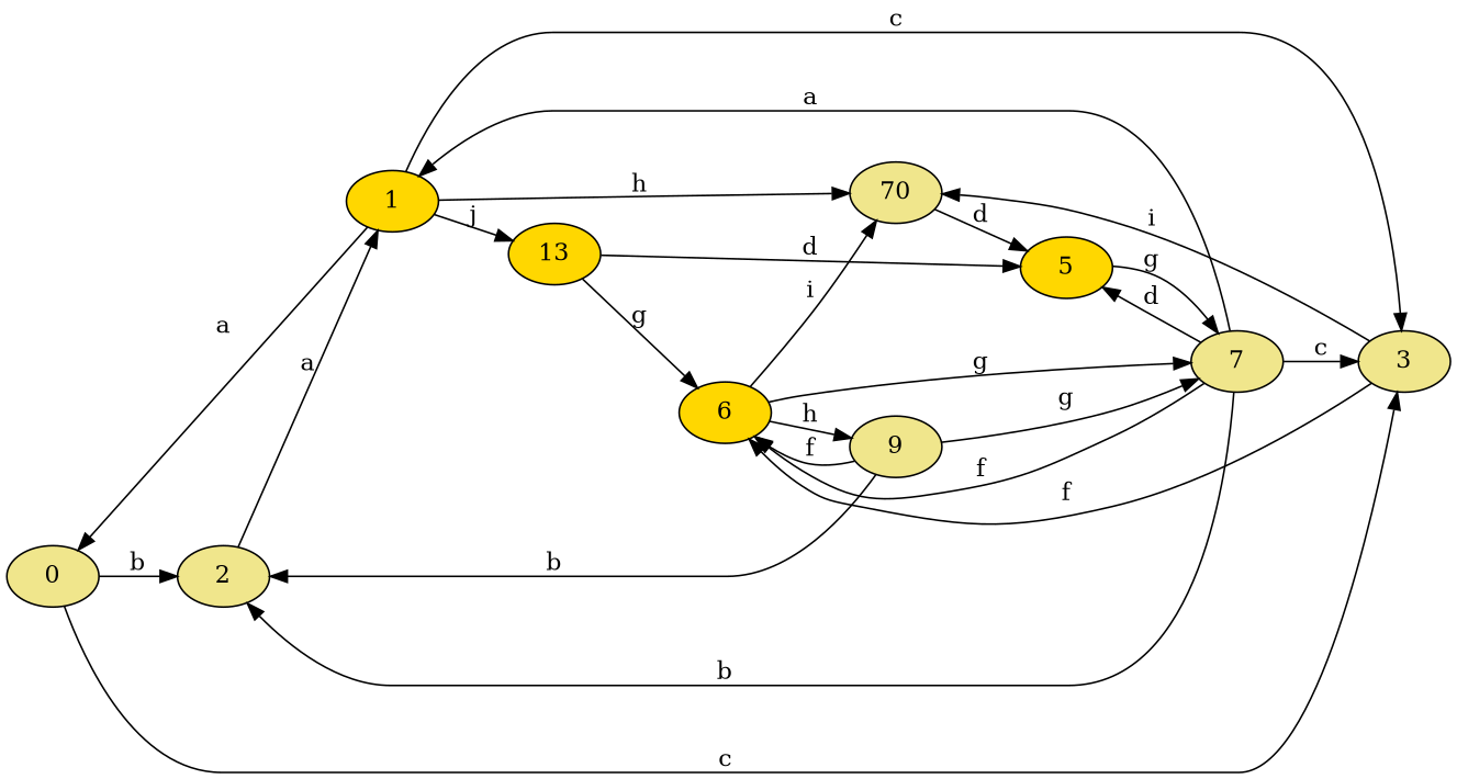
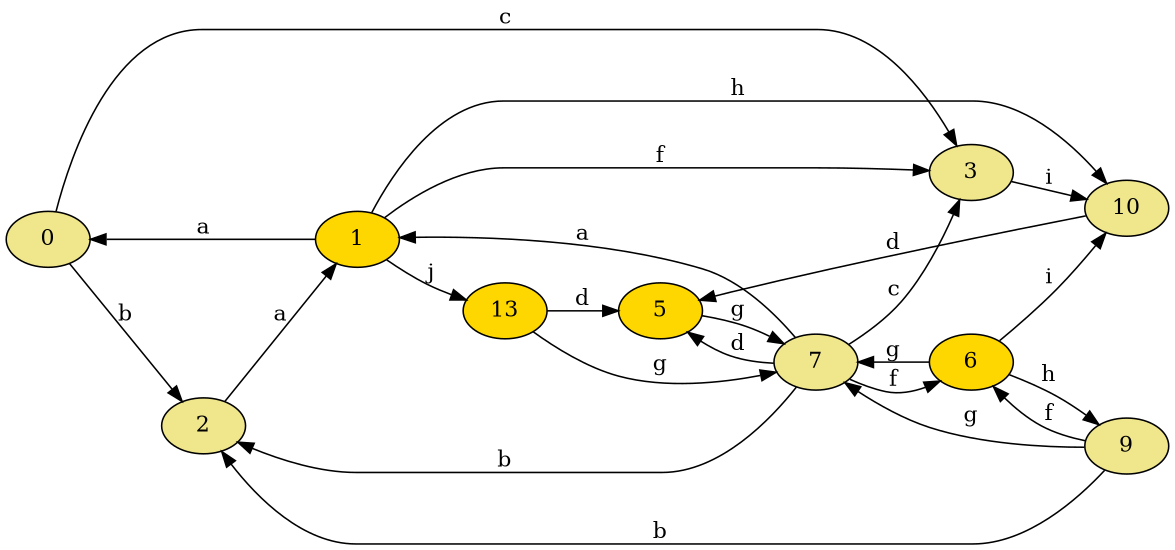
  strict digraph {
    rankdir=LR
    node [fillcolor=khaki style=filled]
    0
    2
    3
    1 [fillcolor=gold]
-   10 [label=70]
+   10
    6 [fillcolor=gold]
    13 [fillcolor=gold]
    5 [fillcolor=gold]
    n9 [label=7]
    9
    0 -> 2 [label=b]
    0 -> 3 [label=c]
    2 -> 1 [label=a]
    3 -> 10 [label=i]
-   3 -> 6 [label=f]
    1 -> 0 [label=a]
-   1 -> 3 [label=c]
+   1 -> 3 [label=f]
    1 -> 10 [label=h]
    1 -> 13 [label=j]
    10 -> 5 [label=d]
    6 -> 10 [label=i]
    6 -> n9 [label=g]
    6 -> 9 [label=h]
    13 -> 5 [label=d]
-   13 -> 6 [label=g]
+   13 -> n9 [label=g]
    5 -> n9 [label=g]
    n9 -> 2 [label=b]
    n9 -> 3 [label=c]
    n9 -> 1 [label=a]
    n9 -> 6 [label=f]
    n9 -> 5 [label=d]
    9 -> 2 [label=b]
    9 -> 6 [label=f]
    9 -> n9 [label=g]
  }
